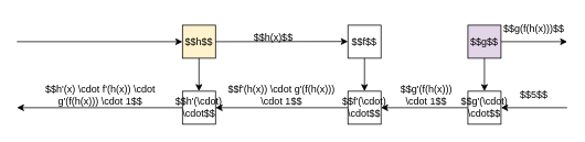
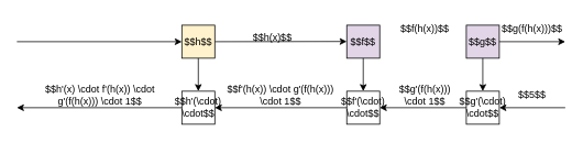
  <mxCell id="0" />
  <mxCell id="1" parent="0" />
- <mxCell id="2" value="$$f$$" style="rounded=0;whiteSpace=wrap;html=1;" parent="1" vertex="1"><mxGeometry x="420" y="30" width="40" height="40" as="geometry" /></mxCell>
+ <mxCell id="2" value="$$f$$" style="rounded=0;whiteSpace=wrap;html=1;fillColor=#e1d5e7;" parent="1" vertex="1"><mxGeometry x="420" y="30" width="40" height="40" as="geometry" /></mxCell>
  <mxCell id="3" value="" style="endArrow=classic;html=1;rounded=0;exitX=1;exitY=0.5;exitDx=0;exitDy=0;" parent="1" edge="1" source="7"><mxGeometry width="50" height="50" relative="1" as="geometry"><mxPoint x="360" y="50" as="sourcePoint" /><mxPoint x="420" y="49.76" as="targetPoint" /></mxGeometry></mxCell>
  <mxCell id="4" value="" style="endArrow=classic;html=1;rounded=0;flowAnimation=0;shadow=0;strokeWidth=1;exitX=0.5;exitY=1;exitDx=0;exitDy=0;" parent="1" source="2" edge="1"><mxGeometry width="50" height="50" relative="1" as="geometry"><mxPoint x="459.76" y="70" as="sourcePoint" /><mxPoint x="440" y="110" as="targetPoint" /></mxGeometry></mxCell>
  <mxCell id="5" value="&lt;div&gt;$$h(x)$$&lt;/div&gt;" style="text;html=1;align=center;verticalAlign=middle;whiteSpace=wrap;rounded=0;" parent="1" vertex="1"><mxGeometry x="300" y="30" width="60" height="30" as="geometry" /></mxCell>
+ <mxCell id="6" value="&lt;div&gt;$$f(h(x))$$&lt;/div&gt;" style="text;html=1;align=center;verticalAlign=middle;whiteSpace=wrap;rounded=0;" parent="1" vertex="1"><mxGeometry x="485" y="20" width="60" height="30" as="geometry" /></mxCell>
  <mxCell id="7" value="$$h$$" style="rounded=0;whiteSpace=wrap;html=1;fillColor=#fff2cc;" vertex="1" parent="1"><mxGeometry x="220" y="30" width="40" height="40" as="geometry" /></mxCell>
  <mxCell id="8" value="" style="endArrow=classic;html=1;rounded=0;entryX=0;entryY=0.5;entryDx=0;entryDy=0;" edge="1" parent="1" target="7"><mxGeometry width="50" height="50" relative="1" as="geometry"><mxPoint x="20" y="50" as="sourcePoint" /><mxPoint x="200" y="50" as="targetPoint" /></mxGeometry></mxCell>
  <mxCell id="9" value="" style="endArrow=classic;html=1;rounded=0;flowAnimation=0;shadow=0;strokeWidth=1;exitX=0.5;exitY=1;exitDx=0;exitDy=0;" edge="1" parent="1" source="7"><mxGeometry width="50" height="50" relative="1" as="geometry"><mxPoint x="158.76" y="70" as="sourcePoint" /><mxPoint x="240" y="110" as="targetPoint" /></mxGeometry></mxCell>
  <mxCell id="10" value="$$g$$" style="rounded=0;whiteSpace=wrap;html=1;fillColor=#e1d5e7;" vertex="1" parent="1"><mxGeometry x="565" y="30" width="40" height="40" as="geometry" /></mxCell>
  <mxCell id="11" value="" style="endArrow=classic;html=1;rounded=0;exitX=1;exitY=0.5;exitDx=0;exitDy=0;" edge="1" parent="1" source="10"><mxGeometry width="50" height="50" relative="1" as="geometry"><mxPoint x="730" y="49.76" as="sourcePoint" /><mxPoint x="685" y="50" as="targetPoint" /></mxGeometry></mxCell>
  <mxCell id="12" value="&lt;div&gt;$$g(f(h(x)))$$&lt;/div&gt;" style="text;html=1;align=center;verticalAlign=middle;whiteSpace=wrap;rounded=0;" vertex="1" parent="1"><mxGeometry x="615" y="20" width="60" height="30" as="geometry" /></mxCell>
  <mxCell id="13" value="" style="endArrow=classic;html=1;rounded=0;flowAnimation=0;shadow=0;strokeWidth=1;exitX=0.5;exitY=1;exitDx=0;exitDy=0;" edge="1" parent="1" source="10"><mxGeometry width="50" height="50" relative="1" as="geometry"><mxPoint x="584.71" y="80" as="sourcePoint" /><mxPoint x="585" y="110" as="targetPoint" /></mxGeometry></mxCell>
  <mxCell id="14" value="$$f'(\cdot) \cdot$$" style="rounded=0;whiteSpace=wrap;html=1;" vertex="1" parent="1"><mxGeometry x="420" y="110" width="40" height="40" as="geometry" /></mxCell>
  <mxCell id="15" value="" style="endArrow=classic;html=1;rounded=0;exitX=0;exitY=0.5;exitDx=0;exitDy=0;entryX=1;entryY=0.5;entryDx=0;entryDy=0;" edge="1" parent="1" source="14" target="17"><mxGeometry width="50" height="50" relative="1" as="geometry"><mxPoint x="360" y="130" as="sourcePoint" /><mxPoint x="380" y="150" as="targetPoint" /></mxGeometry></mxCell>
  <mxCell id="16" value="" style="endArrow=classic;html=1;rounded=0;entryX=1;entryY=0.5;entryDx=0;entryDy=0;exitX=0;exitY=0.5;exitDx=0;exitDy=0;" edge="1" parent="1" source="19" target="14"><mxGeometry width="50" height="50" relative="1" as="geometry"><mxPoint x="500" y="150" as="sourcePoint" /><mxPoint x="540" y="130" as="targetPoint" /></mxGeometry></mxCell>
  <mxCell id="17" value="$$h'(\cdot) \cdot$$" style="rounded=0;whiteSpace=wrap;html=1;" vertex="1" parent="1"><mxGeometry x="220" y="110" width="40" height="40" as="geometry" /></mxCell>
  <mxCell id="18" value="" style="endArrow=classic;html=1;rounded=0;exitX=0;exitY=0.5;exitDx=0;exitDy=0;" edge="1" parent="1" source="17"><mxGeometry width="50" height="50" relative="1" as="geometry"><mxPoint x="180" y="150" as="sourcePoint" /><mxPoint x="20" y="130" as="targetPoint" /></mxGeometry></mxCell>
  <mxCell id="19" value="$$g'(\cdot) \cdot$$" style="rounded=0;whiteSpace=wrap;html=1;" vertex="1" parent="1"><mxGeometry x="565" y="110" width="40" height="40" as="geometry" /></mxCell>
  <mxCell id="20" value="" style="endArrow=classic;html=1;rounded=0;entryX=1;entryY=0.5;entryDx=0;entryDy=0;" edge="1" parent="1" target="19"><mxGeometry width="50" height="50" relative="1" as="geometry"><mxPoint x="685" y="130" as="sourcePoint" /><mxPoint x="685" y="130" as="targetPoint" /></mxGeometry></mxCell>
  <mxCell id="21" value="&lt;div&gt;$$5$$&lt;/div&gt;" style="text;html=1;align=center;verticalAlign=middle;whiteSpace=wrap;rounded=0;" vertex="1" parent="1"><mxGeometry x="615" y="100" width="60" height="30" as="geometry" /></mxCell>
  <mxCell id="22" value="$$g'(f(h(x))) \cdot 1$$" style="text;html=1;align=center;verticalAlign=middle;whiteSpace=wrap;rounded=0;" vertex="1" parent="1"><mxGeometry x="470" y="100" width="90" height="30" as="geometry" /></mxCell>
  <mxCell id="23" value="$$f'(h(x)) \cdot g'(f(h(x))) \cdot 1$$" style="text;html=1;align=center;verticalAlign=middle;whiteSpace=wrap;rounded=0;" vertex="1" parent="1"><mxGeometry x="260" y="100" width="160" height="30" as="geometry" /></mxCell>
  <mxCell id="24" value="$$h'(x) \cdot f'(h(x)) \cdot g'(f(h(x))) \cdot 1$$" style="text;html=1;align=center;verticalAlign=middle;whiteSpace=wrap;rounded=0;" vertex="1" parent="1"><mxGeometry x="41" y="100" width="160" height="30" as="geometry" /></mxCell>
